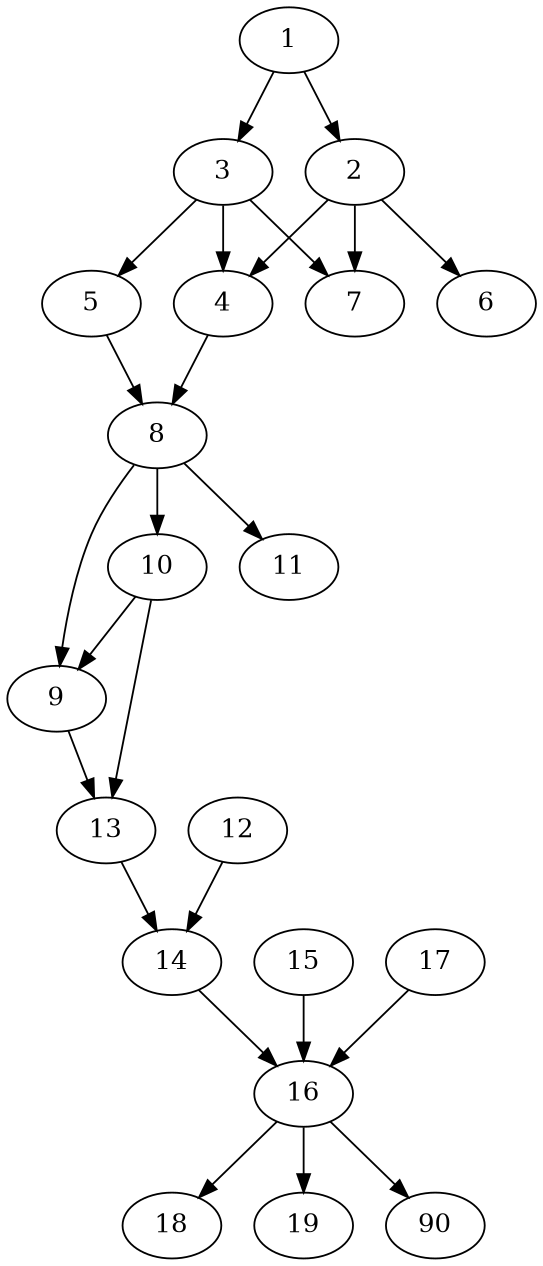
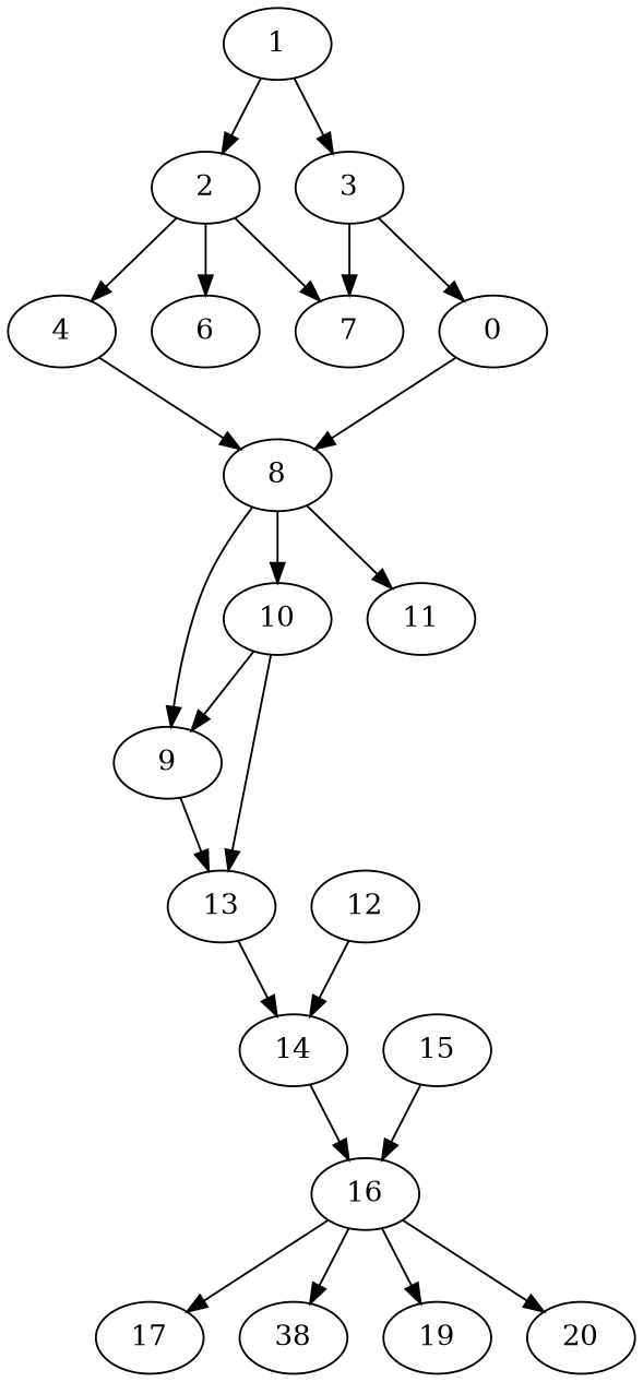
  digraph {
    node [alpha=0.01]
    1 [expect_size=19419136]
    2 [alpha=0.18 expect_size=23942144]
    3 [alpha=0.17 expect_size=8950784]
    4 [alpha=0.10 expect_size=33611776]
    6 [alpha=0.05 expect_size=44581888]
    7 [alpha=0.11 expect_size=46880768]
-   5 [alpha=0.14 expect_size=15644672]
+   5 [alpha=0.14 expect_size=15644672 label=0]
    8 [alpha=0.08 expect_size=6398976]
    9 [alpha=0.12 expect_size=11458560]
    10 [alpha=0.12 expect_size=17024000]
    11 [alpha=0.06 expect_size=15930368]
    13 [expect_size=13232128]
    14 [alpha=0.18 expect_size=5400576]
    12 [alpha=0.14 expect_size=17852416]
    16 [expect_size=14532608]
    15 [alpha=0.04 expect_size=29412352]
    17 [alpha=0.10 expect_size=26423296]
-   18 [alpha=0.04 expect_size=5696512]
+   18 [alpha=0.04 expect_size=5696512 label=38]
    19 [alpha=0.11 expect_size=24942592]
-   20 [expect_size=52293632 label=90]
+   20 [expect_size=52293632]
    1 -> 2
    1 -> 3
    2 -> 4
    2 -> 6
    2 -> 7
-   3 -> 4
    3 -> 7
    3 -> 5
    4 -> 8
    5 -> 8
    8 -> 9
    8 -> 10
    8 -> 11
    9 -> 13
    10 -> 9
    10 -> 13
    13 -> 14
    14 -> 16
    12 -> 14
-   17 -> 16
+   16 -> 17
    16 -> 18
    16 -> 19
    16 -> 20
    15 -> 16
  }
